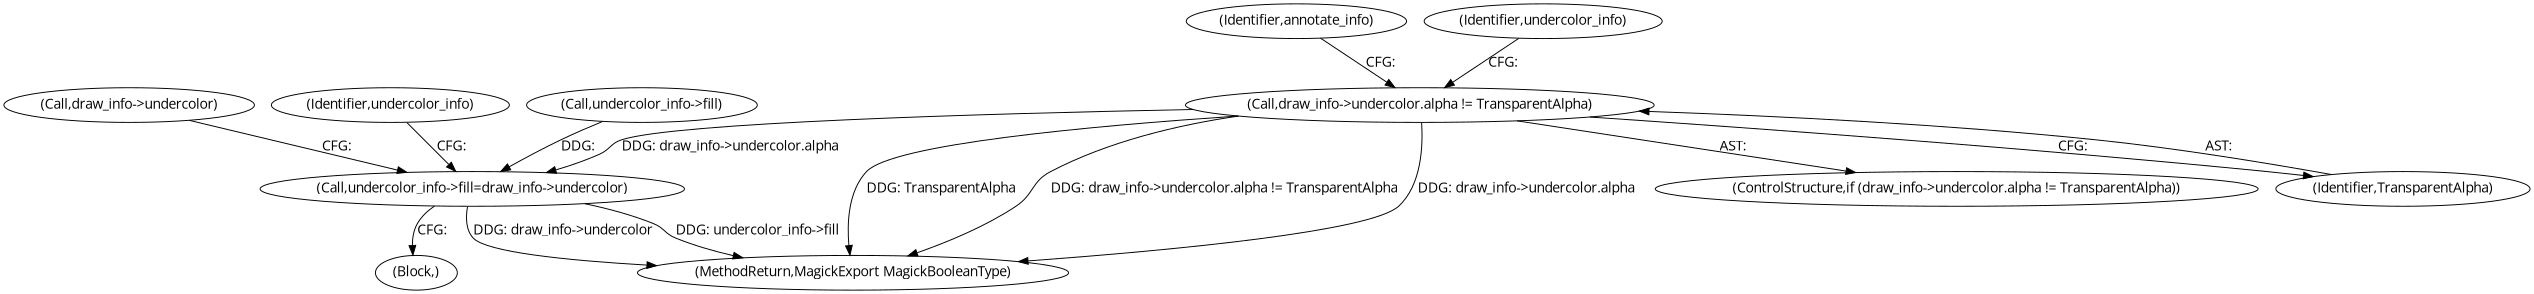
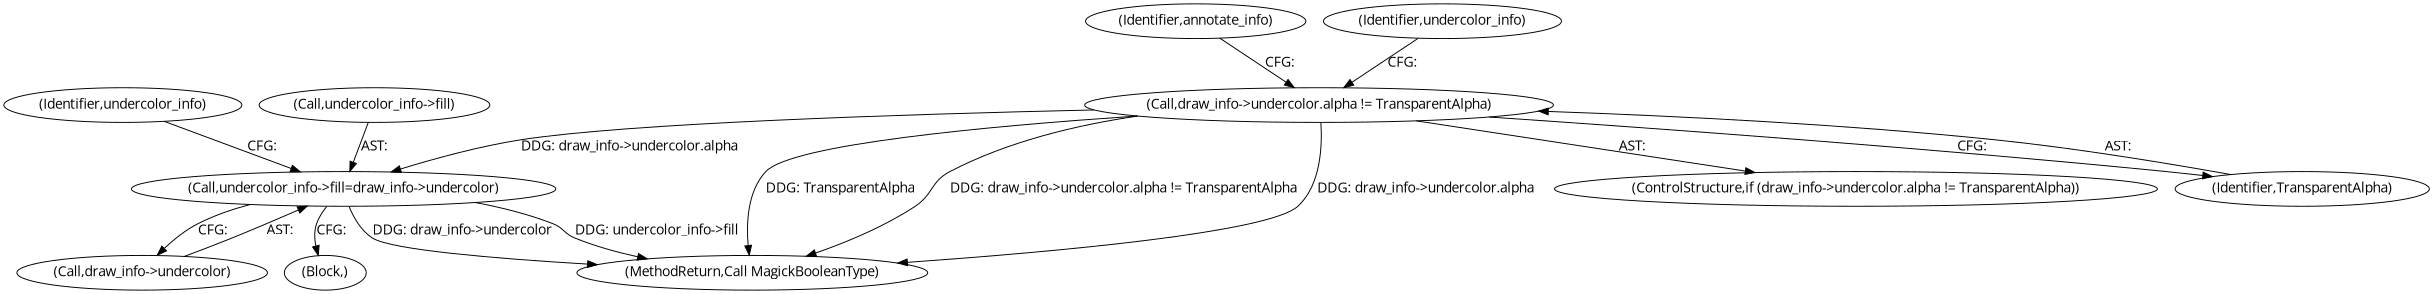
  digraph {
    fontname="Open Sans"
    node [fontname="Open Sans"]
    edge [fontname="Open Sans"]
    n1 [label="(Call,draw_info->undercolor.alpha != TransparentAlpha)"]
    n2 [label="(Call,undercolor_info->fill=draw_info->undercolor)"]
-   n3 [label="(MethodReturn,MagickExport MagickBooleanType)"]
+   n3 [label="(MethodReturn,Call MagickBooleanType)"]
    n4 [label="(ControlStructure,if (draw_info->undercolor.alpha != TransparentAlpha))"]
    n5 [label="(Identifier,TransparentAlpha)"]
    n6 [label="(Call,draw_info->undercolor)"]
    n7 [label="(Block,)"]
    n8 [label="(Identifier,annotate_info)"]
    n9 [label="(Identifier,undercolor_info)"]
    n10 [label="(Identifier,undercolor_info)"]
    n11 [label="(Call,undercolor_info->fill)"]
    n1 -> n2 [label="DDG: draw_info->undercolor.alpha"]
    n1 -> n3 [label="DDG: TransparentAlpha"]
    n1 -> n3 [label="DDG: draw_info->undercolor.alpha != TransparentAlpha"]
    n1 -> n3 [label="DDG: draw_info->undercolor.alpha"]
    n1 -> n4 [label="AST: "]
    n1 -> n5 [label="CFG: "]
    n2 -> n3 [label="DDG: draw_info->undercolor"]
    n2 -> n3 [label="DDG: undercolor_info->fill"]
+   n2 -> n6 [label="CFG: "]
    n2 -> n7 [label="CFG: "]
    n5 -> n1 [label="AST: "]
-   n6 -> n2 [label="CFG: "]
+   n6 -> n2 [label="AST: "]
    n8 -> n1 [label="CFG: "]
    n9 -> n2 [label="CFG: "]
    n10 -> n1 [label="CFG: "]
-   n11 -> n2 [label="DDG: "]
+   n11 -> n2 [label="AST: "]
  }
